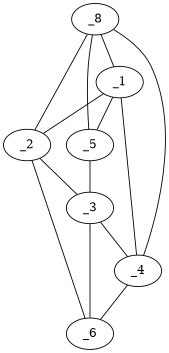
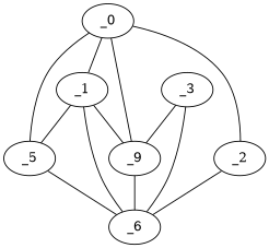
  graph {
    node [x=94 y=30]
    edge [valence=1]
-   _0 [x=76 y=21 label=_8]
+   _0 [x=76 y=21]
    _1 [x=82]
    _2 [x=93 y=18]
    _5 [y=56]
-   _4 [y=43]
+   _4 [y=43 label=_9]
    _3
    _6 [x=97 y=50]
    _0 -- _1 [valence=2]
    _0 -- _2
    _0 -- _5
-   _1 -- _2 [valence=2]
+   _1 -- _6 [valence=2]
    _1 -- _5 [valence=2]
    _1 -- _4
-   _2 -- _3
    _2 -- _6
-   _5 -- _3
+   _5 -- _6
    _4 -- _0
    _4 -- _6 [valence=2]
    _3 -- _4 [valence=2]
    _3 -- _6
  }
